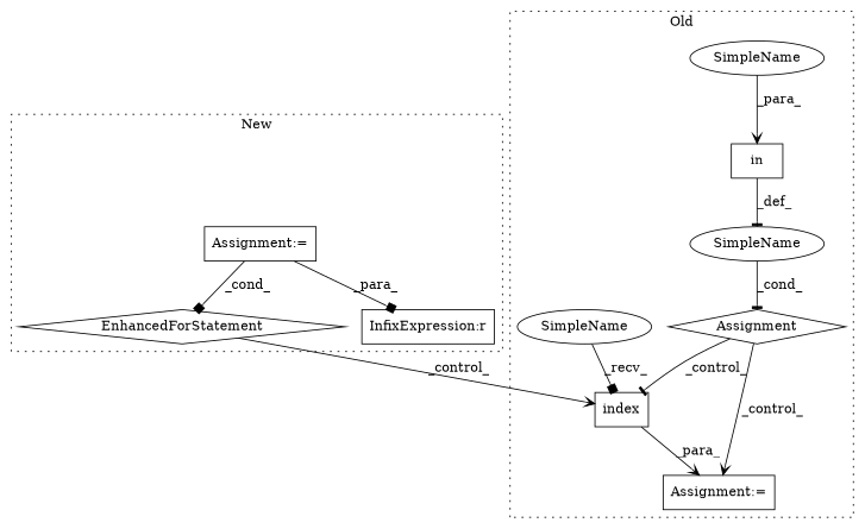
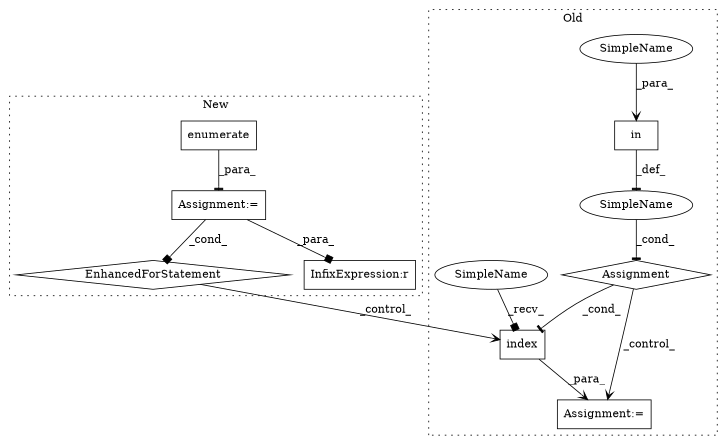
  digraph {
    node [a=42 l=25 s="11115,11246" shape=box]
    edge [arrowhead=tee]
    n1 [a=105 l=34 label=in s=12657]
    n2 [a=25 l="8,2" label=Assignment s="12649,12691" shape=diamond]
    n3 [a=7 l=1 label="Assignment:=" s=12702]
    n4 [label=SimpleName shape=ellipse l="" s=""]
    n5 [a=32 l="6,1" label=index s="12729,12740"]
    n6 [label=SimpleName s=12703 shape=ellipse]
    n7 [label=SimpleName s=12666 shape=ellipse]
+   n8 [a=32 l="10,1" label=enumerate s="11206,11245"]
    n9 [a=7 l="65,2" label="Assignment:="]
    n10 [a=70 l="65,2" label=EnhancedForStatement shape=diamond]
    n11 [a=27 l=3 label="InfixExpression:r" s=11445]
    subgraph cluster_1 {
      label=Old
      style=dotted
      n1
      n2
      n3
      n4
      n5
      n6
      n7
    }
    subgraph cluster_2 {
      label=New
      style=dotted
+     n8
      n9
      n10
      n11
    }
    n1 -> n4 [label=_def_]
    n2 -> n3 [arrowhead=vee label=_control_]
-   n2 -> n5 [label=_control_]
+   n2 -> n5 [label=_cond_]
    n4 -> n2 [label=_cond_]
    n5 -> n3 [arrowhead=vee label=_para_]
    n6 -> n5 [arrowhead=box label=_recv_]
    n7 -> n1 [arrowhead=vee label=_para_]
+   n8 -> n9 [label=_para_]
    n9 -> n10 [arrowhead=box label=_cond_]
    n9 -> n11 [arrowhead=box label=_para_]
    n10 -> n5 [arrowhead=vee label=_control_]
  }
